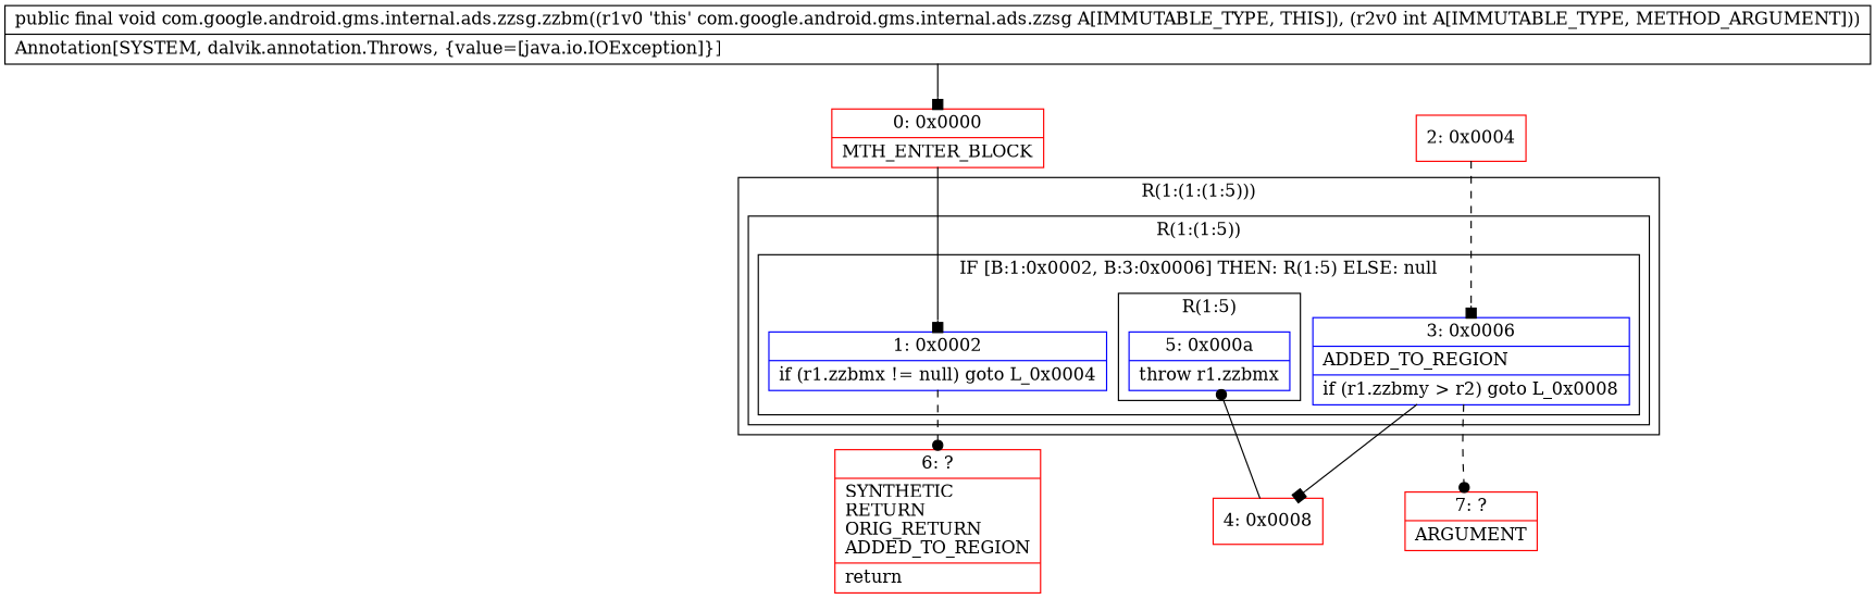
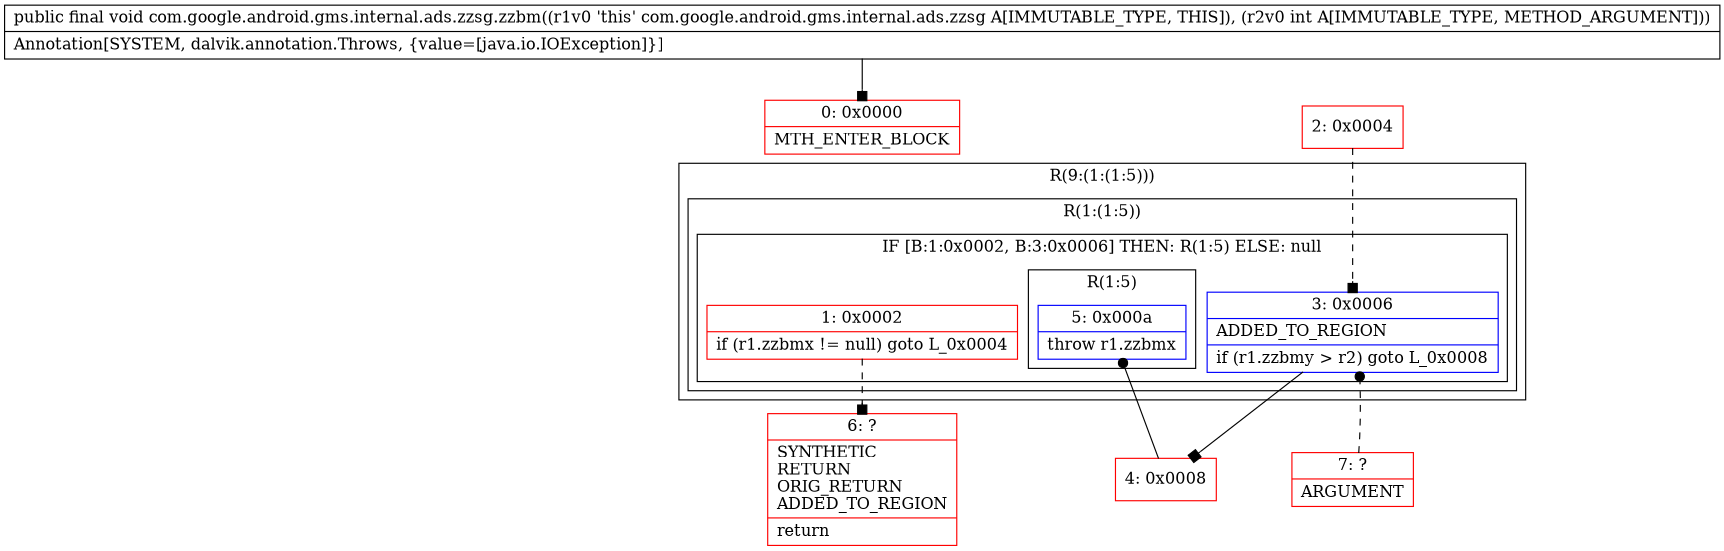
  digraph {
    node [color=red shape=record]
    edge [arrowhead=box]
    n1 [color=blue label="{5\:\ 0x000a|throw r1.zzbmx\l}"]
-   n2 [color=blue label="{1\:\ 0x0002|if (r1.zzbmx != null) goto L_0x0004\l}"]
+   n2 [label="{1\:\ 0x0002|if (r1.zzbmx != null) goto L_0x0004\l}"]
    n3 [color=blue label="{3\:\ 0x0006|ADDED_TO_REGION\l|if (r1.zzbmy \> r2) goto L_0x0008\l}"]
    n4 [label="{6\:\ ?|SYNTHETIC\lRETURN\lORIG_RETURN\lADDED_TO_REGION\l|return\l}"]
    n5 [label="{4\:\ 0x0008}"]
    n6 [label="{7\:\ ?|ARGUMENT\l}"]
    n7 [label="{2\:\ 0x0004}"]
    n8 [label="{0\:\ 0x0000|MTH_ENTER_BLOCK\l}"]
    n9 [label="{public final void com.google.android.gms.internal.ads.zzsg.zzbm((r1v0 'this' com.google.android.gms.internal.ads.zzsg A[IMMUTABLE_TYPE, THIS]), (r2v0 int A[IMMUTABLE_TYPE, METHOD_ARGUMENT]))  | Annotation[SYSTEM, dalvik.annotation.Throws, \{value=[java.io.IOException]\}]\l}" color=""]
    subgraph cluster_1 {
-     label="R(1:(1:(1:5)))"
+     label="R(9:(1:(1:5)))"
      subgraph cluster_2 {
        label="R(1:(1:5))"
        subgraph cluster_3 {
          label="IF [B:1:0x0002, B:3:0x0006] THEN: R(1:5) ELSE: null"
          n2
          n3
          subgraph cluster_4 {
            label="R(1:5)"
            n1
          }
        }
      }
    }
-   n2 -> n4 [arrowhead=dot style=dashed]
+   n2 -> n4 [style=dashed]
    n3 -> n5
-   n3 -> n6 [arrowhead=dot style=dashed]
+   n6 -> n3 [arrowhead=dot style=dashed]
    n5 -> n1 [arrowhead=dot]
    n7 -> n3 [style=dashed]
-   n8 -> n2
    n9 -> n8
  }
